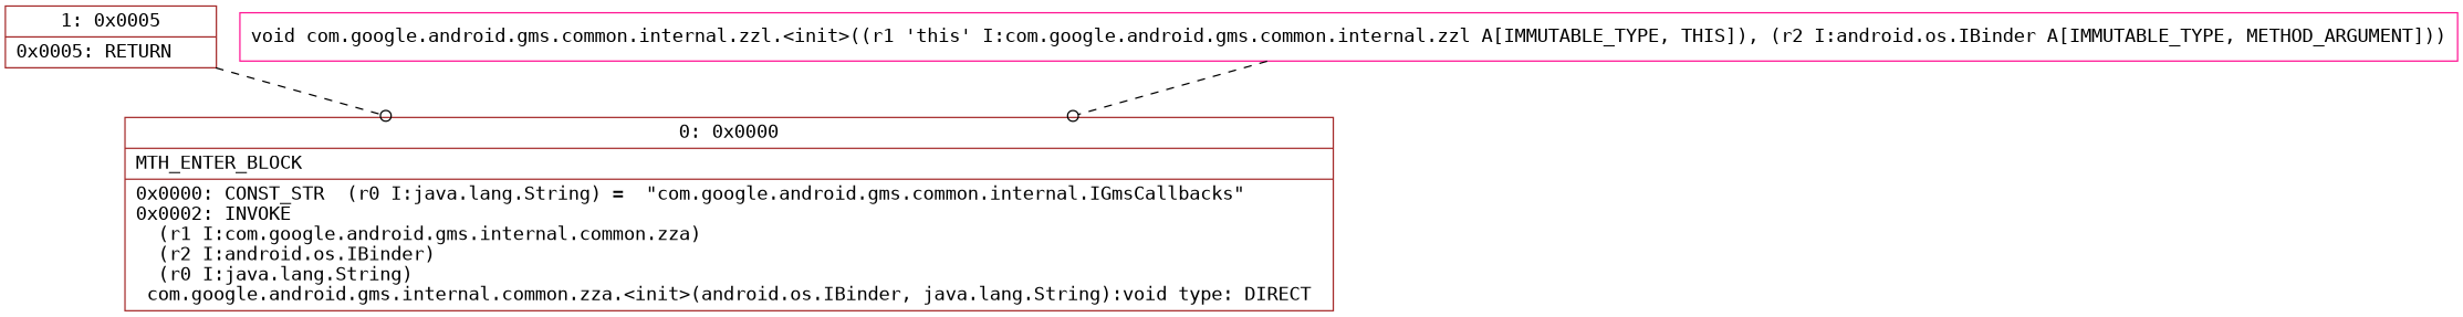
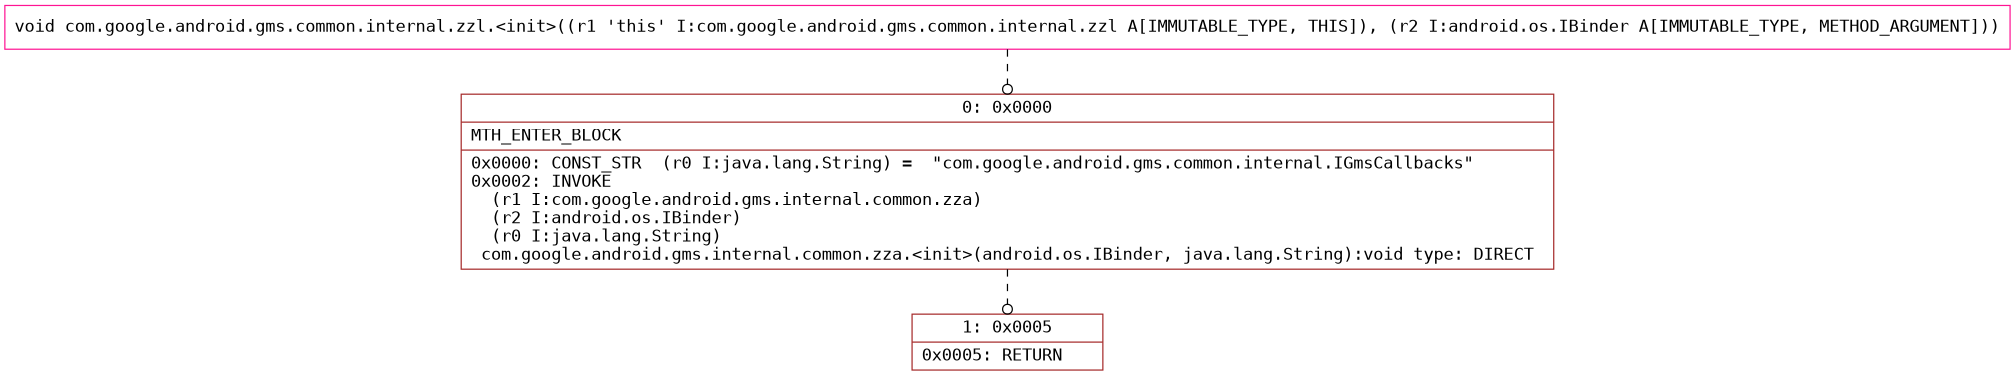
  digraph {
    fontname="DejaVu Sans Mono"
    node [shape=record color=brown fontname="DejaVu Sans Mono"]
    edge [style=dashed arrowhead=odot fontname="DejaVu Sans Mono"]
    n1 [label="{0\:\ 0x0000|MTH_ENTER_BLOCK\l|0x0000: CONST_STR  (r0 I:java.lang.String) =  \"com.google.android.gms.common.internal.IGmsCallbacks\" \l0x0002: INVOKE  \l  (r1 I:com.google.android.gms.internal.common.zza)\l  (r2 I:android.os.IBinder)\l  (r0 I:java.lang.String)\l com.google.android.gms.internal.common.zza.\<init\>(android.os.IBinder, java.lang.String):void type: DIRECT \l}"]
    n2 [label="{1\:\ 0x0005|0x0005: RETURN   \l}"]
    n3 [label="{void com.google.android.gms.common.internal.zzl.\<init\>((r1 'this' I:com.google.android.gms.common.internal.zzl A[IMMUTABLE_TYPE, THIS]), (r2 I:android.os.IBinder A[IMMUTABLE_TYPE, METHOD_ARGUMENT])) }" color=deeppink]
-   n2 -> n1
+   n1 -> n2
    n3 -> n1
  }
